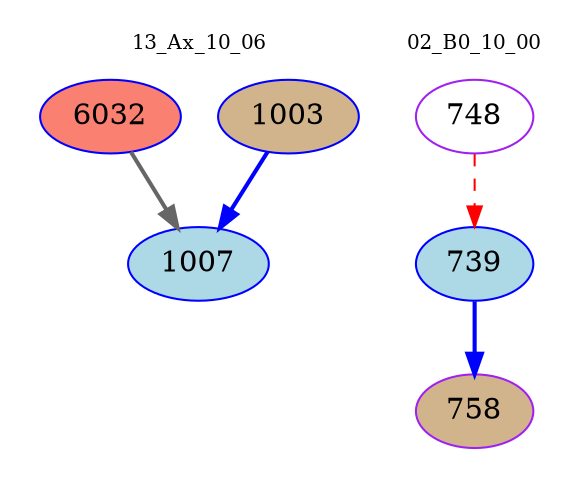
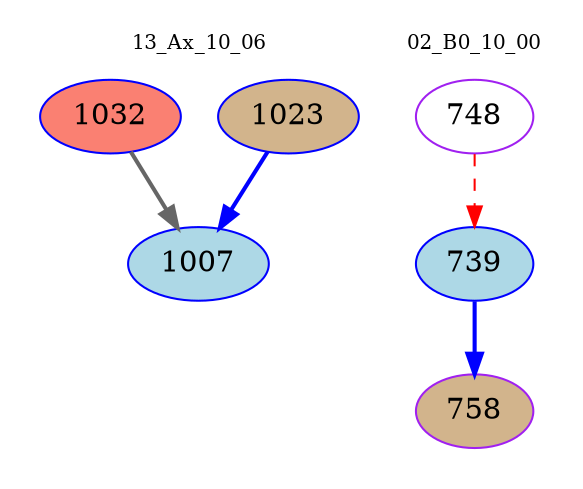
  digraph {
    node [color=blue fillcolor=tan style=filled]
    edge [color=blue style=bold]
-   n1 [label=1003]
+   n1 [label=1023]
    n2 [fillcolor=lightblue label=1007]
-   n3 [fillcolor=salmon label=6032]
+   n3 [fillcolor=salmon label=1032]
    n4 [color=purple fillcolor=white label=748]
    n5 [fillcolor=lightblue label=739]
    n6 [color=purple label=758]
    subgraph cluster_1 {
      color=white
      fontsize=10
      label="13_Ax_10_06"
      n1
      n2
      n3
    }
    subgraph cluster_2 {
      color=white
      fontsize=10
      label="02_B0_10_00"
      n4
      n5
      n6
    }
    n1 -> n2
    n3 -> n2 [color=gray40]
    n4 -> n5 [color=red style=dashed]
    n5 -> n6
  }
